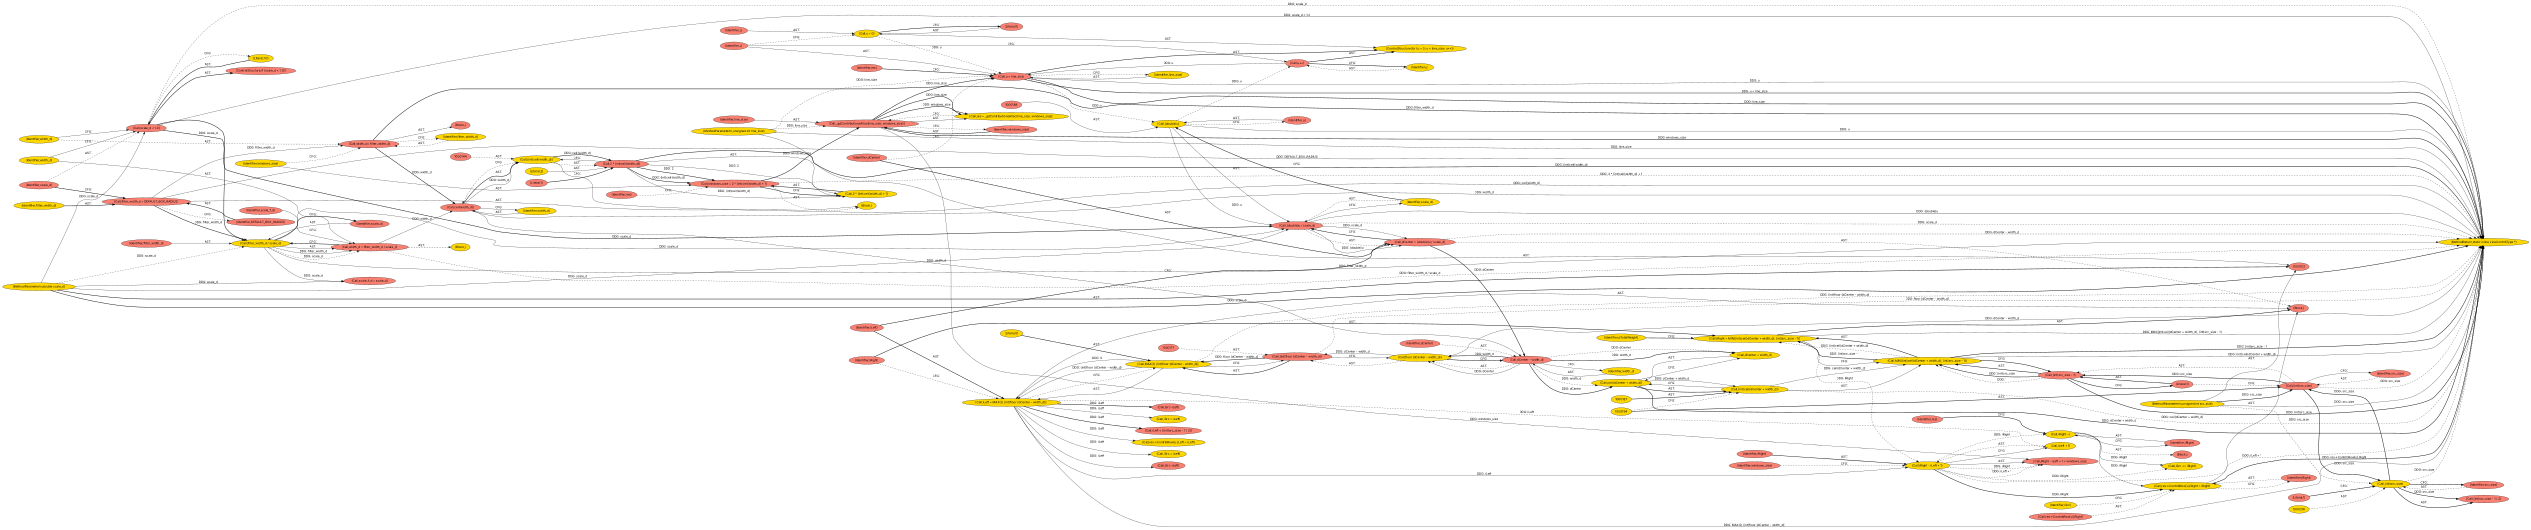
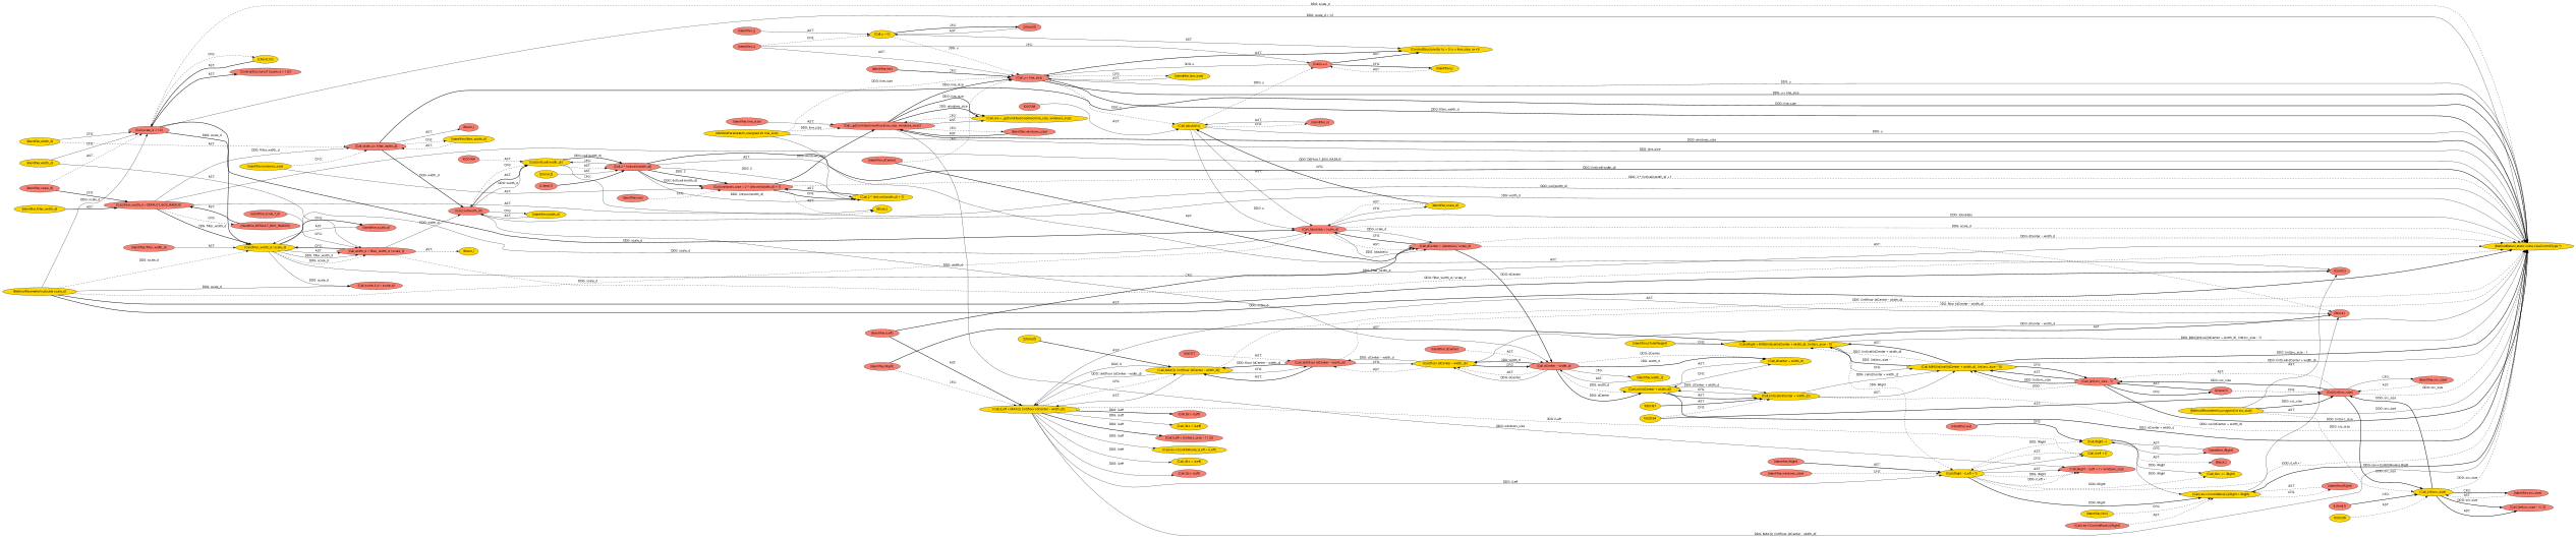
  digraph {
    fontname=Inter
    rankdir=LR
    node [fillcolor=salmon fontname=Inter style=filled]
    edge [fontname=Inter style=solid]
    n1 [fillcolor=gold label="(Call,res->ContribRow[u].Right = iRight)"]
    n2 [label="(Block,)"]
    n3 [fillcolor=gold label="(MethodReturn,static inline LineContribType *)"]
    n4 [label="(Identifier,iRight)"]
    n5 [fillcolor=gold label="(Call,iRight--)"]
    n6 [label="(Block,)"]
    n7 [fillcolor=gold label="(Call,iSrc <= iRight)"]
    n8 [label="(Identifier,iRight)"]
    n9 [fillcolor=gold label="(Call,iRight - iLeft + 1)"]
    n10 [fillcolor=gold label="(Call,iLeft + 1)"]
    n11 [label="(Call,iRight - iLeft + 1 > windows_size)"]
    n12 [fillcolor=gold label="(Call,iRight = MIN((int)ceil(dCenter + width_d), (int)src_size - 1))"]
    n13 [fillcolor=gold label="(Call,MIN((int)ceil(dCenter + width_d), (int)src_size - 1))"]
    n14 [label="(Call,(int)src_size - 1)"]
    n15 [label="(Literal,1)"]
    n16 [fillcolor=gold label="(Call,(int)ceil(dCenter + width_d))"]
    n17 [fillcolor=gold label="(Call,ceil(dCenter + width_d))"]
    n18 [fillcolor=gold label="(Call,dCenter + width_d)"]
    n19 [label="(Call,dCenter - width_d)"]
    n20 [fillcolor=gold label="(Call,floor (dCenter - width_d))"]
    n21 [fillcolor=gold label="(Identifier,width_d)"]
    n22 [label="(Call,(int)floor (dCenter - width_d))"]
    n23 [label="(Call,dCenter = (double)u / scale_d)"]
    n24 [label="(Call,(double)u / scale_d)"]
    n25 [fillcolor=gold label="(Identifier,scale_d)"]
    n26 [fillcolor=gold label="(Call,(double)u)"]
    n27 [label="(Call,u++)"]
    n28 [label="(Identifier,u)"]
    n29 [label="(Call,u < line_size)"]
    n30 [fillcolor=gold label="(ControlStructure,for (u = 0; u < line_size; u++))"]
    n31 [fillcolor=gold label="(Identifier,u)"]
    n32 [fillcolor=gold label="(Identifier,line_size)"]
    n33 [fillcolor=gold label="(Call,u = 0)"]
    n34 [label="(Literal,0)"]
    n35 [label="(Call,_gdContributionsAlloc(line_size, windows_size))"]
    n36 [label="(Identifier,windows_size)"]
    n37 [fillcolor=gold label="(Call,res = _gdContributionsAlloc(line_size, windows_size))"]
    n38 [fillcolor=gold label="(MethodParameterIn,unsigned int line_size)"]
    1000102
    n40 [label="(Call,windows_size = 2 * (int)ceil(width_d) + 1)"]
    n41 [fillcolor=gold label="(Block,)"]
    n42 [fillcolor=gold label="(Call,2 * (int)ceil(width_d) + 1)"]
    n43 [label="(Call,2 * (int)ceil(width_d))"]
    n44 [fillcolor=gold label="(Call,(int)ceil(width_d))"]
    n45 [label="(Call,ceil(width_d))"]
    n46 [fillcolor=gold label="(Identifier,width_d)"]
    n47 [label="(Call,width_d = filter_width_d / scale_d)"]
    n48 [fillcolor=gold label="(Call,filter_width_d / scale_d)"]
    n49 [fillcolor=gold label="(Block,)"]
    n50 [label="(Call,scale_f_d = scale_d)"]
    n51 [label="(Identifier,scale_d)"]
    n52 [label="(Call,filter_width_d = DEFAULT_BOX_RADIUS)"]
    n53 [label="(Call,width_d= filter_width_d)"]
    n54 [label="(Identifier,DEFAULT_BOX_RADIUS)"]
    n55 [fillcolor=gold label="(Identifier,filter_width_d)"]
    n56 [label="(Block,)"]
    n57 [label="(Call,scale_d < 1.0)"]
    n58 [label="(ControlStructure,if (scale_d < 1.0))"]
    n59 [fillcolor=gold label="(Literal,1.0)"]
    n60 [fillcolor=gold label="(MethodParameterIn,double scale_d)"]
    n61 [label="(Call,(int)src_size)"]
    n62 [fillcolor=gold label="(Call,(int)src_size)"]
    n63 [label="(Identifier,src_size)"]
    n64 [label="(Call,(int)src_size - 1 / 2)"]
    n65 [label="(Identifier,src_size)"]
    n66 [fillcolor=gold label="(MethodParameterIn,unsigned int src_size)"]
    n67 [fillcolor=gold label="(Call,iLeft = MAX(0, (int)floor (dCenter - width_d)))"]
    n68 [fillcolor=gold label="(Call,MAX(0, (int)floor (dCenter - width_d)))"]
    n69 [label="(Call,iSrc-iLeft)"]
    n70 [fillcolor=gold label="(Call,iSrc = iLeft)"]
    n71 [label="(Call,iLeft < ((int)src_size - 1 / 2))"]
    n72 [fillcolor=gold label="(Call,res->ContribRow[u].Left = iLeft)"]
    n73 [fillcolor=gold label="(Call,iSrc = iLeft)"]
    n74 [label="(Call,iSrc-iLeft)"]
    n75 [label="(Identifier,scale_f_d)"]
    n76 [label="(Identifier,iRight)"]
    n77 [label="(Identifier,res)"]
    n78 [fillcolor=gold label="(Identifier,dTotalWeight)"]
    n79 [label="(Identifier,line_size)"]
    n80 [label="(Identifier,windows_size)"]
    n81 [label="(Identifier,scale_d)"]
    n82 [label="(Identifier,u)"]
    n83 [fillcolor=gold label="(Identifier,width_d)"]
    n84 [label="(Literal,1)"]
    n85 [fillcolor=gold label="(Identifier,iSrc)"]
    n86 [label="(Identifier,dCenter)"]
    n87 [label="(Identifier,res)"]
    n88 [fillcolor=gold label="(Literal,2)"]
    n89 [label="(Identifier,u)"]
    n90 [label="(Literal,1)"]
    n91 [label="(Call,res->ContribRow[u].Right)"]
    n92 [fillcolor=gold label="(Identifier,windows_size)"]
    n93 [fillcolor=gold label="(Literal,0)"]
    n94 [fillcolor=gold label="(Identifier,width_d)"]
    n95 [label="(Identifier,res)"]
    n96 [label="(Identifier,dCenter)"]
    n97 [label="(Identifier,iRight)"]
    n98 [label="(Identifier,iLeft)"]
    n99 [fillcolor=gold label="(Identifier,filter_width_d)"]
    n100 [label="(Identifier,filter_width_d)"]
    1000187 [fillcolor=gold]
    1000194 [fillcolor=gold]
    1000168
    1000144
    1000216 [fillcolor=gold]
    1000177
    n1 -> n2 [label="AST: "]
    n1 -> n3 [label="DDG: res->ContribRow[u].Right" style=bold]
    n1 -> n4 [label="CFG: " style=dashed]
    n4 -> n1 [label="AST: " style=dashed]
    n5 -> n1 [label="DDG: iRight"]
    n5 -> n6 [label="AST: " style=dashed]
    n5 -> n7 [label="DDG: iRight"]
    n5 -> n8 [label="CFG: "]
    n8 -> n5 [label="AST: "]
    n9 -> n1 [label="DDG: iRight" style=bold]
    n9 -> n3 [label="DDG: iLeft + 1" style=dashed]
    n9 -> n5 [label="DDG: iRight" style=dashed]
    n9 -> n7 [label="DDG: iRight" style=dashed]
    n9 -> n10 [label="CFG: "]
    n9 -> n11 [label="AST: "]
    n9 -> n11 [label="DDG: iRight" style=dashed]
    n9 -> n11 [label="DDG: iLeft + 1" style=dashed]
    n10 -> n9 [label="AST: " style=dashed]
    n12 -> n2 [label="AST: " style=bold]
    n12 -> n3 [label="DDG: MIN((int)ceil(dCenter + width_d), (int)src_size - 1)"]
    n12 -> n9 [label="DDG: iRight" style=dashed]
    n12 -> n13 [label="CFG: "]
    n13 -> n3 [label="DDG: (int)ceil(dCenter + width_d)"]
    n13 -> n3 [label="DDG: (int)src_size - 1" style=bold]
    n13 -> n12 [label="AST: " style=bold]
    n13 -> n12 [label="DDG: (int)ceil(dCenter + width_d)" style=dashed]
    n13 -> n12 [label="DDG: (int)src_size - 1" style=bold]
    n13 -> n14 [label="CFG: " style=bold]
    n14 -> n3 [label="DDG: (int)src_size" style=bold]
    n14 -> n13 [label="AST: " style=bold]
    n14 -> n13 [label="DDG: (int)src_size" style=bold]
    n14 -> n13 [label="DDG: 1" style=dashed]
    n14 -> n15 [label="CFG: " style=bold]
    n15 -> n14 [label="AST: " style=bold]
    n15 -> n61 [label="CFG: " style=dashed]
    n16 -> n3 [label="DDG: ceil(dCenter + width_d)" style=dashed]
    n16 -> n13 [label="AST: "]
    n16 -> n13 [label="DDG: ceil(dCenter + width_d)"]
    n16 -> n17 [label="CFG: "]
    n17 -> n3 [label="DDG: dCenter + width_d" style=bold]
    n17 -> n16 [label="AST: " style=bold]
    n17 -> n16 [label="DDG: dCenter + width_d"]
    n17 -> n18 [label="CFG: "]
    n18 -> n17 [label="AST: "]
    n19 -> n17 [label="DDG: dCenter" style=bold]
    n19 -> n17 [label="DDG: width_d" style=dashed]
    n19 -> n18 [label="DDG: dCenter" style=dashed]
    n19 -> n18 [label="DDG: width_d" style=bold]
    n19 -> n20 [label="AST: " style=dashed]
    n19 -> n20 [label="DDG: dCenter"]
    n19 -> n20 [label="DDG: width_d" style=bold]
    n19 -> n21 [label="CFG: "]
    n20 -> n3 [label="DDG: dCenter - width_d"]
    n20 -> n19 [label="CFG: " style=bold]
    n20 -> n22 [label="AST: " style=dashed]
    n20 -> n22 [label="DDG: dCenter - width_d"]
    n21 -> n19 [label="AST: "]
    n22 -> n3 [label="DDG: floor (dCenter - width_d)" style=dashed]
    n22 -> n20 [label="CFG: "]
    n22 -> n68 [label="AST: " style=bold]
    n22 -> n68 [label="DDG: floor (dCenter - width_d)" style=bold]
    n23 -> n2 [label="AST: " style=dashed]
    n23 -> n3 [label="DDG: dCenter - width_d" style=dashed]
    n23 -> n19 [label="DDG: dCenter" style=bold]
    n23 -> n24 [label="CFG: " style=bold]
    n24 -> n3 [label="DDG: (double)u"]
    n24 -> n3 [label="DDG: scale_d" style=dashed]
    n24 -> n23 [label="AST: " style=dashed]
    n24 -> n23 [label="DDG: (double)u"]
    n24 -> n23 [label="DDG: scale_d"]
    n24 -> n25 [label="CFG: "]
    n25 -> n24 [label="AST: " style=dashed]
    n25 -> n26 [label="CFG: " style=bold]
    n26 -> n3 [label="DDG: u"]
    n26 -> n24 [label="AST: "]
    n26 -> n24 [label="DDG: u"]
    n26 -> n27 [label="DDG: u" style=dashed]
    n26 -> n28 [label="CFG: " style=dashed]
    n27 -> n29 [label="DDG: u"]
    n27 -> n30 [label="AST: " style=bold]
    n27 -> n31 [label="CFG: " style=bold]
    n28 -> n26 [label="AST: "]
    n29 -> n3 [label="DDG: u < line_size" style=bold]
    n29 -> n3 [label="DDG: line_size" style=bold]
    n29 -> n3 [label="DDG: u"]
    n29 -> n26 [label="DDG: u" style=dashed]
    n29 -> n30 [label="AST: " style=bold]
    n29 -> n32 [label="CFG: " style=dashed]
    n31 -> n27 [label="AST: " style=dashed]
    n32 -> n29 [label="AST: "]
    n33 -> n29 [label="DDG: u" style=dashed]
    n33 -> n30 [label="AST: "]
    n33 -> n34 [label="CFG: " style=bold]
    n34 -> n33 [label="AST: "]
    n35 -> n3 [label="DDG: windows_size" style=bold]
    n35 -> n11 [label="DDG: windows_size"]
    n35 -> n29 [label="DDG: line_size" style=bold]
    n35 -> n36 [label="CFG: " style=dashed]
    n35 -> n37 [label="AST: "]
    n35 -> n37 [label="DDG: line_size" style=bold]
    n35 -> n37 [label="DDG: windows_size" style=bold]
    n36 -> n35 [label="AST: " style=bold]
    n37 -> n35 [label="CFG: " style=dashed]
    n38 -> n3 [label="DDG: line_size"]
    n38 -> n29 [label="DDG: line_size" style=dashed]
    n38 -> n35 [label="DDG: line_size" style=dashed]
    n38 -> 1000102 [label="AST: "]
    n40 -> n3 [label="DDG: 2 * (int)ceil(width_d) + 1" style=dashed]
    n40 -> n35 [label="DDG: windows_size" style=bold]
    n40 -> n41 [label="AST: " style=dashed]
    n40 -> n42 [label="CFG: " style=bold]
    n42 -> n40 [label="AST: " style=bold]
    n43 -> n3 [label="DDG: (int)ceil(width_d)" style=bold]
    n43 -> n40 [label="DDG: 2" style=bold]
    n43 -> n40 [label="DDG: (int)ceil(width_d)" style=bold]
    n43 -> n42 [label="AST: "]
    n43 -> n42 [label="DDG: 2"]
    n43 -> n42 [label="DDG: (int)ceil(width_d)"]
    n43 -> n44 [label="CFG: "]
    n44 -> n3 [label="DDG: ceil(width_d)"]
    n44 -> n43 [label="AST: " style=dashed]
    n44 -> n43 [label="DDG: ceil(width_d)" style=bold]
    n44 -> n45 [label="CFG: " style=dashed]
    n45 -> n3 [label="DDG: width_d"]
    n45 -> n19 [label="DDG: width_d"]
    n45 -> n44 [label="AST: " style=bold]
    n45 -> n44 [label="DDG: width_d"]
    n45 -> n46 [label="CFG: "]
    n46 -> n45 [label="AST: "]
    n47 -> n3 [label="DDG: filter_width_d / scale_d" style=dashed]
    n47 -> n45 [label="DDG: width_d"]
    n47 -> n48 [label="CFG: " style=bold]
    n47 -> n49 [label="AST: " style=dashed]
    n48 -> n3 [label="DDG: filter_width_d"]
    n48 -> n24 [label="DDG: scale_d"]
    n48 -> n47 [label="AST: "]
    n48 -> n47 [label="DDG: filter_width_d"]
    n48 -> n47 [label="DDG: scale_d" style=dashed]
    n48 -> n50 [label="DDG: scale_d"]
    n48 -> n51 [label="CFG: " style=bold]
    n51 -> n48 [label="AST: "]
    n52 -> n3 [label="DDG: DEFAULT_BOX_RADIUS"]
    n52 -> n41 [label="AST: "]
    n52 -> n48 [label="DDG: filter_width_d" style=bold]
    n52 -> n53 [label="DDG: filter_width_d"]
    n52 -> n54 [label="CFG: " style=dashed]
    n53 -> n3 [label="DDG: filter_width_d" style=bold]
    n53 -> n45 [label="DDG: width_d" style=bold]
    n53 -> n55 [label="CFG: " style=dashed]
    n53 -> n56 [label="AST: "]
    n54 -> n52 [label="AST: " style=bold]
    n55 -> n53 [label="AST: " style=dashed]
    n57 -> n3 [label="DDG: scale_d < 1.0"]
    n57 -> n3 [label="DDG: scale_d" style=dashed]
    n57 -> n24 [label="DDG: scale_d" style=bold]
    n57 -> n48 [label="DDG: scale_d" style=bold]
    n57 -> n58 [label="AST: " style=bold]
    n57 -> n59 [label="CFG: " style=dashed]
    n59 -> n57 [label="AST: " style=bold]
    n60 -> n3 [label="DDG: scale_d" style=bold]
-   n60 -> n24 [label="DDG: scale_d"]
+   n60 -> n24 [label="DDG: scale_d" style=dashed]
    n60 -> 1000102 [label="AST: " style=bold]
    n60 -> n48 [label="DDG: scale_d" style=dashed]
    n60 -> n50 [label="DDG: scale_d"]
    n60 -> n57 [label="DDG: scale_d"]
    n61 -> n3 [label="DDG: src_size" style=dashed]
    n61 -> n14 [label="AST: " style=dashed]
    n61 -> n14 [label="DDG: src_size" style=bold]
    n61 -> n62 [label="DDG: src_size" style=bold]
    n61 -> n63 [label="CFG: "]
    n62 -> n3 [label="DDG: src_size" style=dashed]
    n62 -> n61 [label="DDG: src_size" style=bold]
    n62 -> n64 [label="AST: " style=bold]
    n62 -> n64 [label="DDG: src_size" style=bold]
    n62 -> n65 [label="CFG: " style=bold]
    n63 -> n61 [label="AST: " style=dashed]
    n65 -> n62 [label="AST: " style=dashed]
    n66 -> n3 [label="DDG: src_size"]
    n66 -> 1000102 [label="AST: "]
    n66 -> n61 [label="DDG: src_size" style=bold]
    n66 -> n62 [label="DDG: src_size" style=dashed]
    n67 -> n2 [label="AST: "]
    n67 -> n3 [label="DDG: MAX(0, (int)floor (dCenter - width_d))"]
    n67 -> n9 [label="DDG: iLeft"]
    n67 -> n10 [label="DDG: iLeft" style=dashed]
    n67 -> n68 [label="CFG: " style=dashed]
    n67 -> n69 [label="DDG: iLeft" style=bold]
    n67 -> n70 [label="DDG: iLeft"]
    n67 -> n71 [label="DDG: iLeft" style=bold]
    n67 -> n72 [label="DDG: iLeft"]
    n67 -> n73 [label="DDG: iLeft"]
    n67 -> n74 [label="DDG: iLeft"]
    n68 -> n3 [label="DDG: (int)floor (dCenter - width_d)" style=dashed]
    n68 -> n22 [label="CFG: "]
    n68 -> n67 [label="AST: "]
    n68 -> n67 [label="DDG: 0"]
    n68 -> n67 [label="DDG: (int)floor (dCenter - width_d)"]
    n75 -> n47 [label="CFG: "]
    n76 -> n12 [label="AST: " style=bold]
    n76 -> n67 [label="CFG: " style=dashed]
    n77 -> n5 [label="CFG: " style=bold]
    n78 -> n12 [label="CFG: " style=bold]
    n79 -> n35 [label="AST: "]
    n80 -> n9 [label="CFG: " style=dashed]
    n81 -> n52 [label="CFG: " style=bold]
    n81 -> n57 [label="AST: " style=dashed]
    n82 -> n33 [label="AST: "]
    n83 -> n47 [label="AST: "]
    n83 -> n57 [label="CFG: "]
    n84 -> n62 [label="CFG: " style=bold]
    n85 -> n1 [label="CFG: " style=dashed]
    n86 -> n23 [label="AST: " style=bold]
    n86 -> n29 [label="CFG: " style=dashed]
    n87 -> n40 [label="CFG: " style=dashed]
    n88 -> n43 [label="AST: "]
    n89 -> n27 [label="CFG: "]
    n89 -> n29 [label="AST: "]
    n89 -> n33 [label="CFG: " style=dashed]
    n90 -> n43 [label="CFG: " style=bold]
    n91 -> n1 [label="AST: " style=dashed]
    n92 -> n40 [label="AST: "]
    n92 -> n53 [label="CFG: " style=dashed]
    n93 -> n68 [label="AST: " style=bold]
    n94 -> n53 [label="AST: " style=dashed]
    n94 -> n57 [label="CFG: "]
    n95 -> n29 [label="CFG: " style=bold]
    n96 -> n19 [label="AST: " style=dashed]
    n97 -> n9 [label="AST: " style=bold]
    n98 -> n23 [label="CFG: " style=bold]
    n98 -> n67 [label="AST: " style=bold]
    n99 -> n52 [label="AST: " style=bold]
    n100 -> n48 [label="AST: "]
    1000187 -> n16 [label="AST: " style=bold]
    1000194 -> n16 [label="CFG: " style=dashed]
    1000194 -> n61 [label="AST: " style=bold]
    1000168 -> n26 [label="AST: "]
    1000144 -> n44 [label="AST: " style=dashed]
    1000216 -> n62 [label="AST: " style=dashed]
    1000177 -> n22 [label="AST: " style=dashed]
  }
